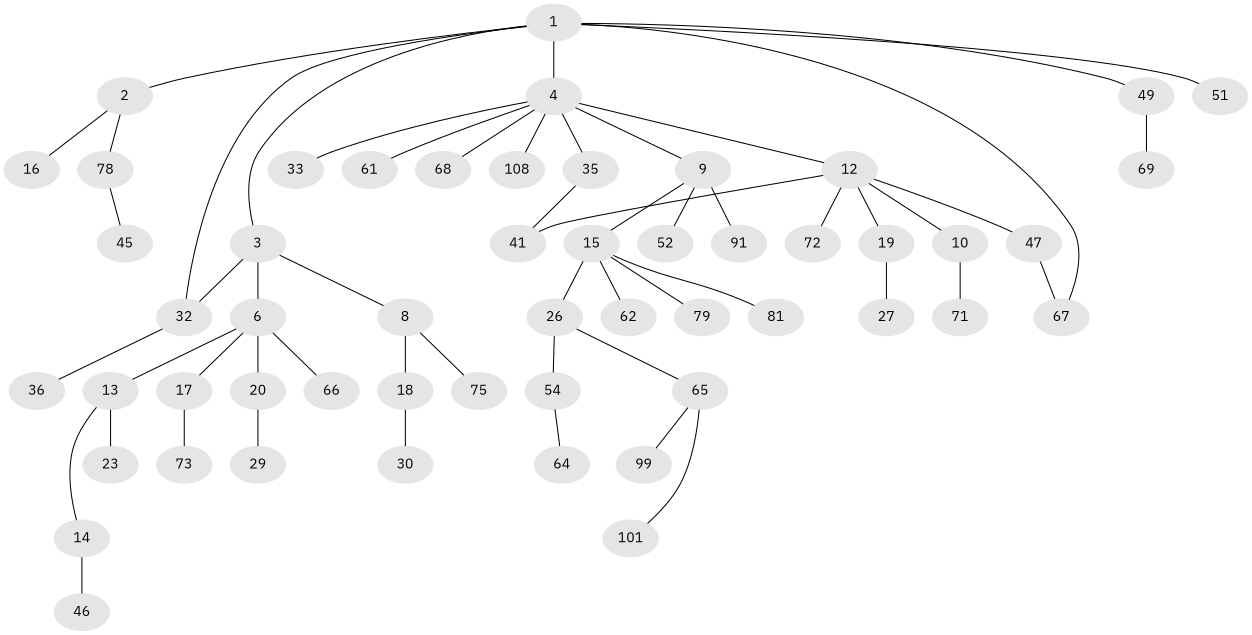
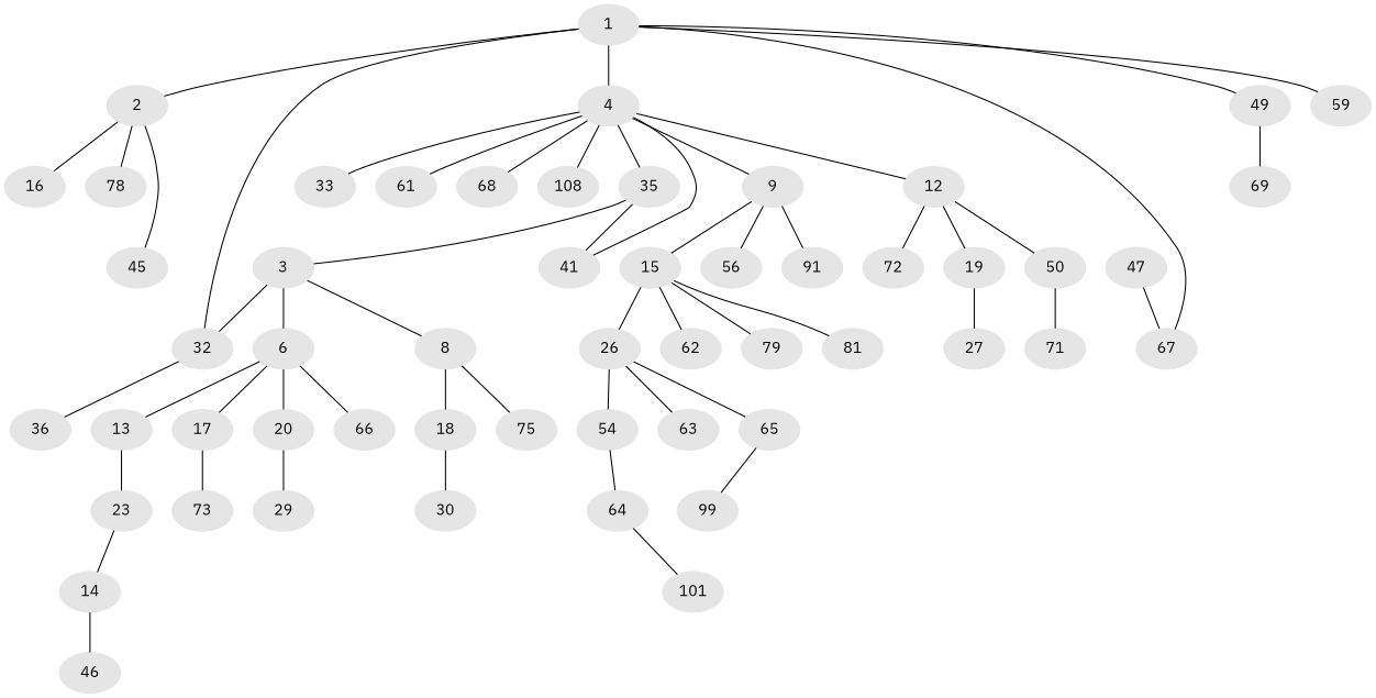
  graph {
    fontname="IBM Plex Sans"
    node [color=gray90 fontname="IBM Plex Sans" style=filled]
    edge [fontname="IBM Plex Sans"]
    1
    2
    3 [super="+89+10+5"]
    4 [super="+59+11+7+80"]
    32 [super="+56+40"]
    49
-   51 [super="+90"]
+   51 [super="+90" label=59]
    67
    16 [super="+24"]
    45
    78
    6
    8 [super="+42"]
    9
    12 [super="+25"]
    33
    35 [super="+38"]
    61 [super="+98"]
    68
    108
    36
    69
    13
    17 [super="+92+39"]
    20 [super="+76+43"]
    66
    18
    75 [super="+110"]
    15 [super="+82+22+37"]
    26 [super="+60"]
    62
    79
    81 [super="+88"]
-   52
+   52 [label=56]
    91
    19 [super="+21"]
    41 [super="+58"]
    47 [super="+53"]
-   50 [label=10]
+   50
    72
    14 [super="+97"]
    23 [super="+34"]
    73 [super="+100"]
    29 [super="+55"]
    30
    27
    71
    46
    54
+   63
    65 [super="+74"]
    64 [super="+70"]
    99
    101
    1 -- 2
-   1 -- 3
+   35 -- 3
    1 -- 4
    1 -- 32
    1 -- 49
    1 -- 51
    1 -- 67
    2 -- 16
-   78 -- 45
+   2 -- 45
    2 -- 78
    3 -- 32
    3 -- 6
    3 -- 8
    4 -- 9
    4 -- 12
    4 -- 33
    4 -- 35
    4 -- 61
    4 -- 68
    4 -- 108
    32 -- 36
    49 -- 69
    6 -- 13
    6 -- 17
    6 -- 20
    6 -- 66
    8 -- 18
    8 -- 75
    9 -- 15
    9 -- 52
    9 -- 91
    12 -- 19
-   12 -- 41
-   12 -- 47
+   4 -- 41
    12 -- 50
    12 -- 72
    35 -- 41
-   13 -- 14
+   23 -- 14
    13 -- 23
    17 -- 73
    20 -- 29
    18 -- 30
    15 -- 26 [weight=2]
    15 -- 62
    15 -- 79
    15 -- 81
    26 -- 54
+   26 -- 63
    26 -- 65
    19 -- 27
    47 -- 67
    50 -- 71
    14 -- 46
    54 -- 64
    65 -- 99
-   65 -- 101
+   64 -- 101
  }
